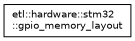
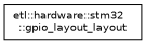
  digraph {
    rankdir=TB
-   n1 [color=black fillcolor=white fontname=Helvetica fontsize=10 height=0.2 label="etl::hardware::stm32\l::gpio_memory_layout" shape=record style=filled width=0.4]
+   n1 [color=black fillcolor=white fontname=Helvetica fontsize=10 height=0.2 label="etl::hardware::stm32\l::gpio_layout_layout" shape=record style=filled width=0.4]
  }
